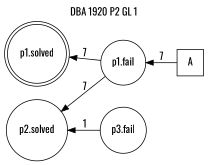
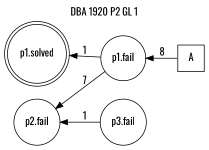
  digraph {
    fontname=Oswald
    label=" DBA 1920 P2 GL 1 "
    labelloc=tl
    rankdir=RL
    node [fontname=Oswald shape=circle]
    edge [fontname=Oswald]
    n1 [label=A shape=square]
    n2 [label="p1.fail"]
-   n3 [label="p2.solved"]
+   n3 [label="p2.fail"]
    n4 [label="p1.solved" shape=doublecircle]
    n5 [label="p3.fail"]
-   n1 -> n2 [label=7]
+   n1 -> n2 [label=8]
    n2 -> n3 [label=7]
-   n2 -> n4 [label=7]
+   n2 -> n4 [label=1]
    n5 -> n3 [label=1]
  }
